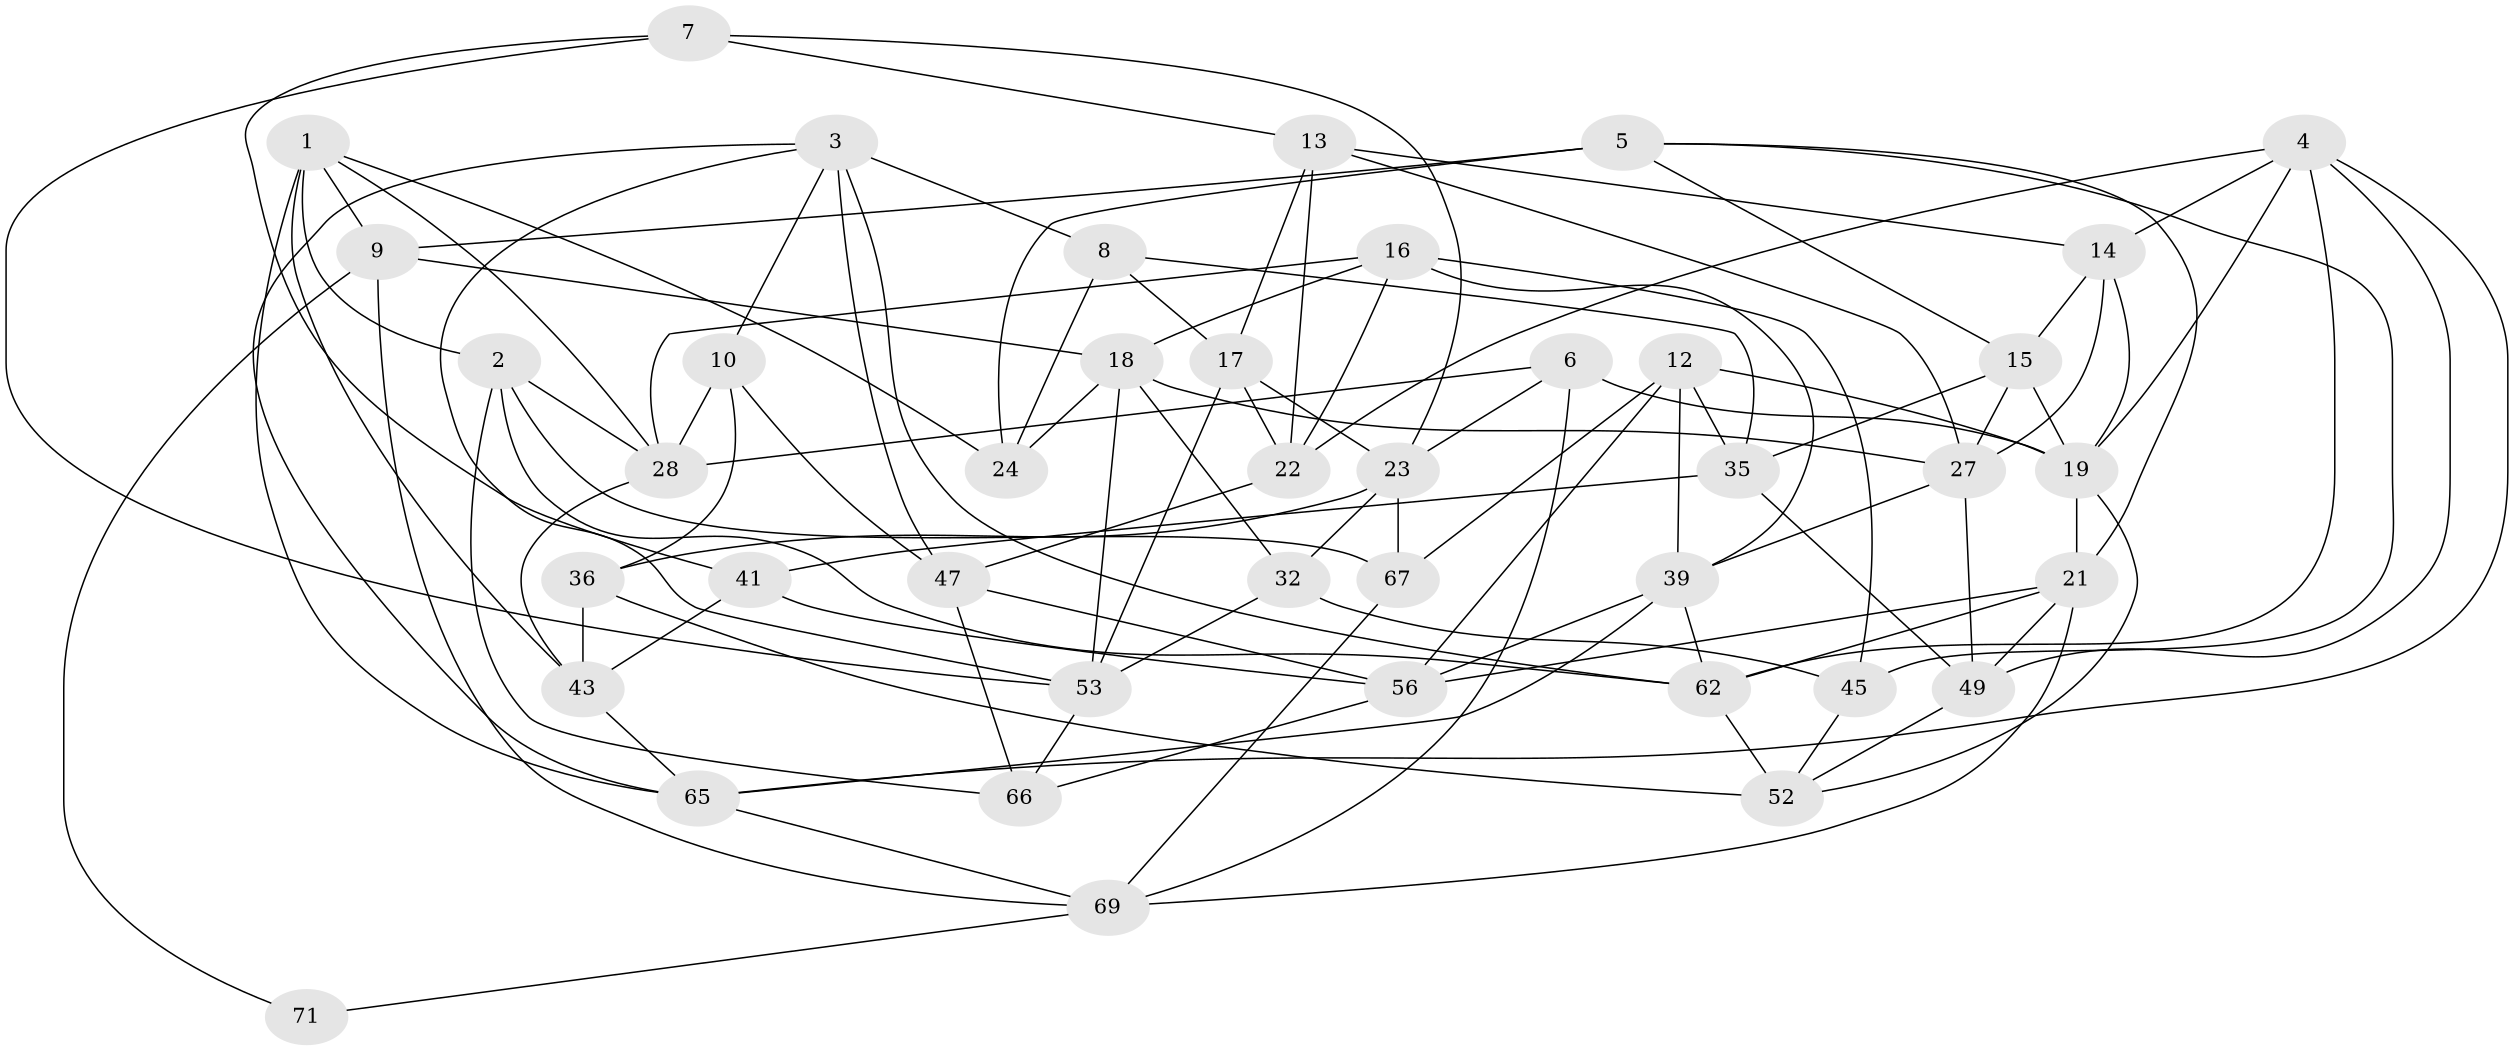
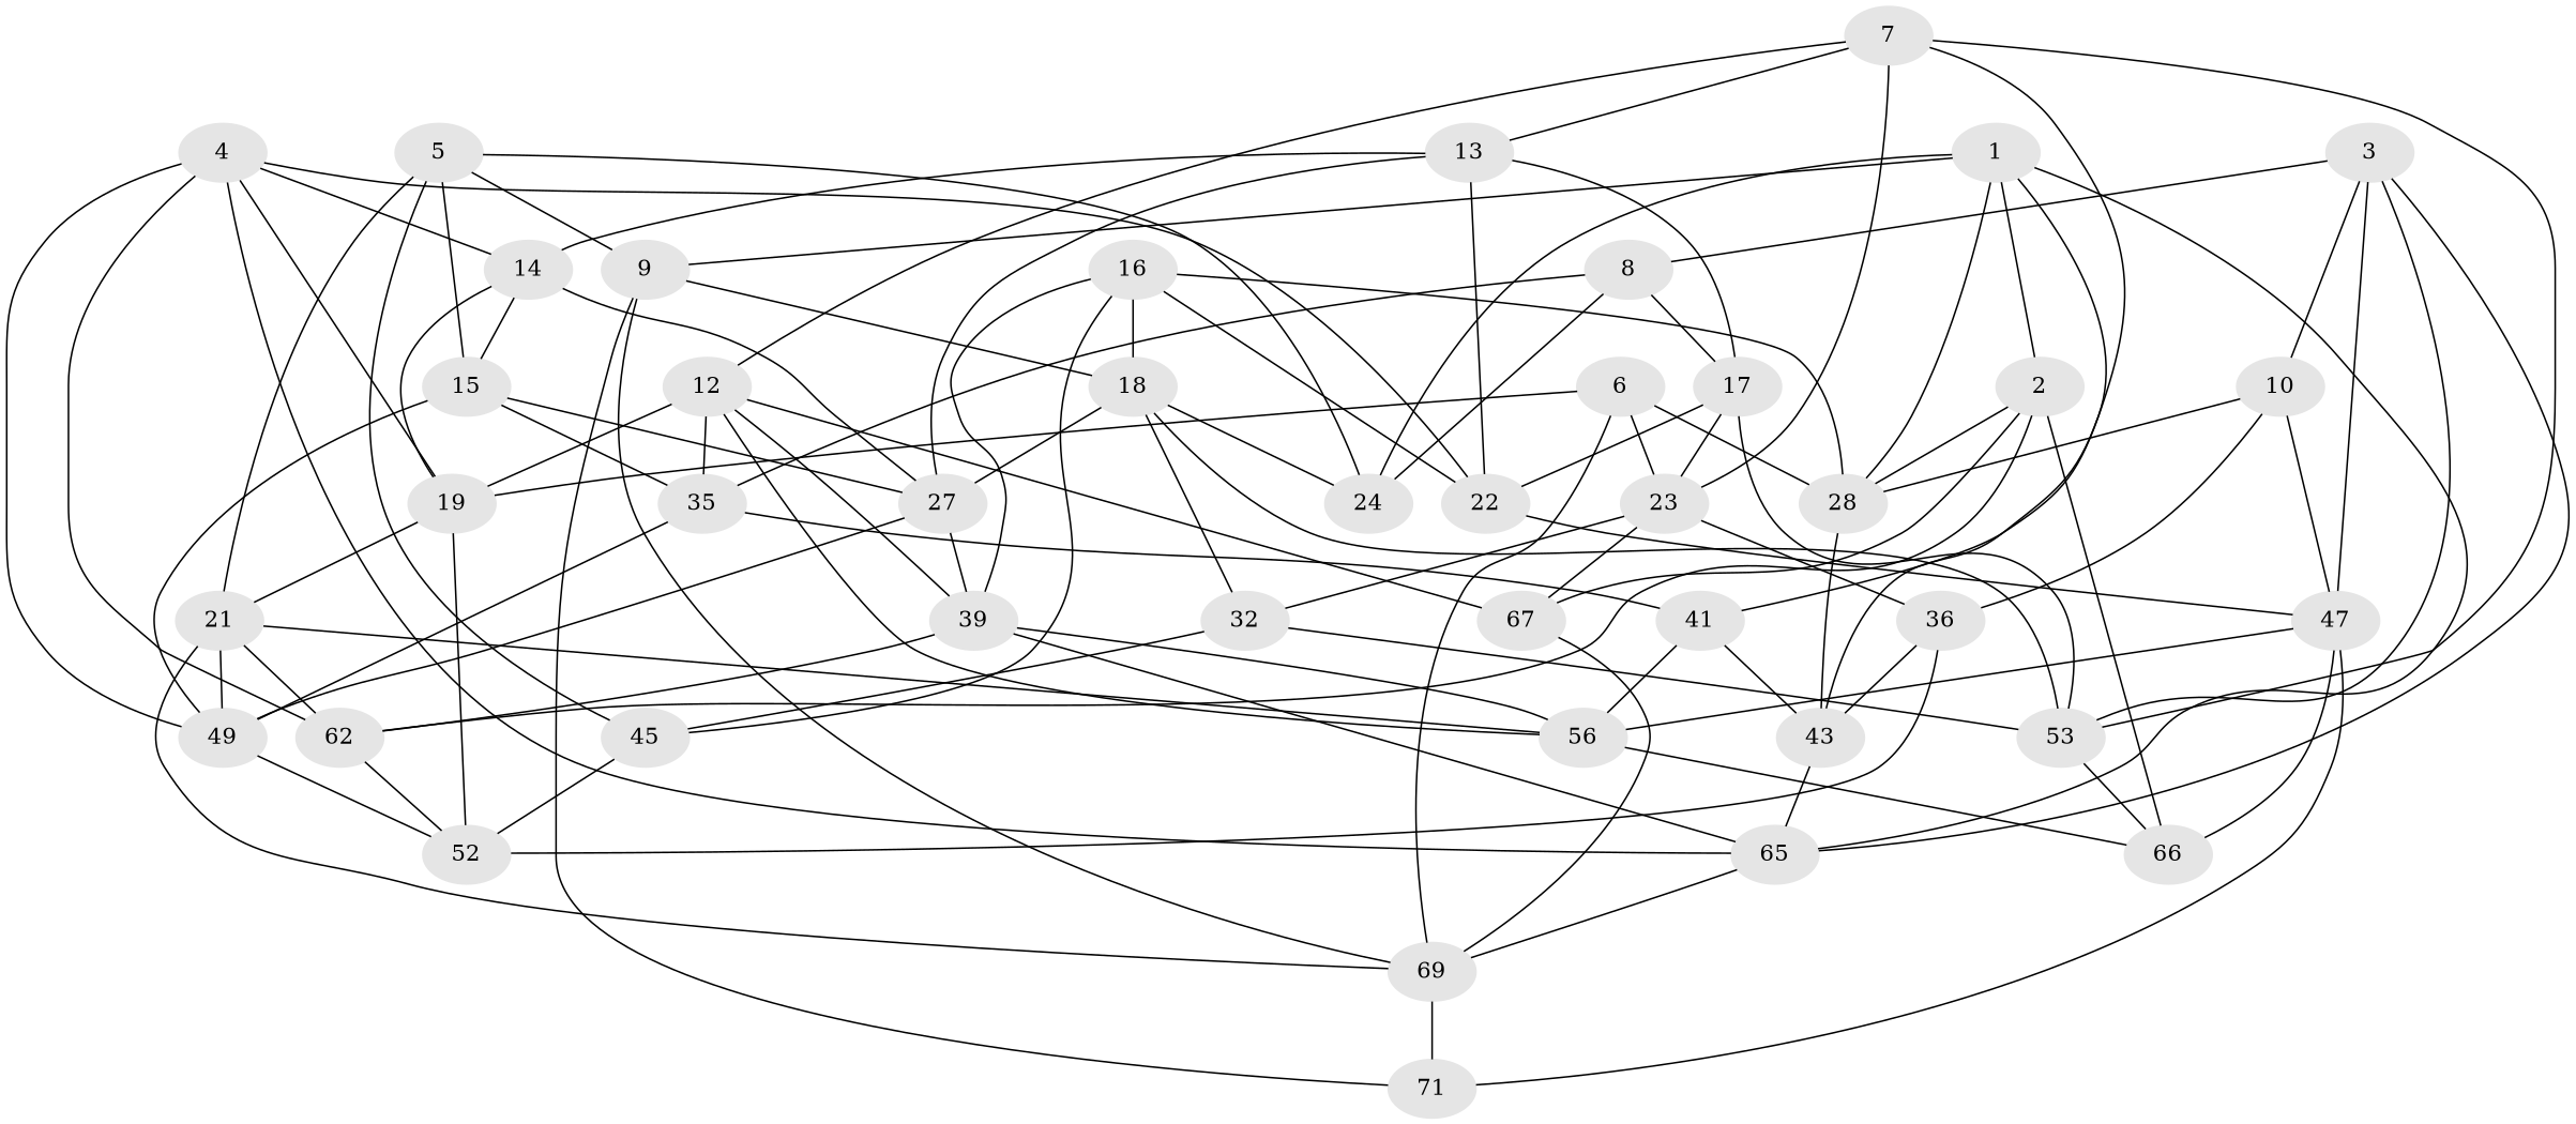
  graph {
    node [color=gray90 style=filled]
    1 [super="+25"]
    2 [super="+59"]
    9 [super="+31"]
    24
    28 [super="+44"]
    43 [super="+55"]
    n7 [label=65 super="+70"]
    n8 [label=62 super="+64"]
    n9 [label=67]
    66
    69 [super="+73"]
    18 [super="+51"]
    71
    15 [super="+37"]
    49 [super="+50"]
    35
    27 [super="+60"]
    52 [super="+61"]
    3 [super="+72"]
    8
    10
    47 [super="+75"]
    53 [super="+65"]
    17 [super="+33"]
    36 [super="+40"]
    56 [super="+62"]
    4 [super="+67"]
    14 [super="+30"]
    19 [super="+74"]
    22 [super="+29"]
    21 [super="+34"]
    5 [super="+11"]
    45
    6
    23 [super="+58"]
    32
    7 [super="+38"]
    12 [super="+63"]
    13 [super="+20"]
    41 [super="+54"]
    39 [super="+48"]
    16 [super="+46"]
    1 -- 2
    1 -- 9
    1 -- 24
    1 -- 28
    1 -- 43
    1 -- n7
    2 -- 28
    2 -- n8
    2 -- n9
    2 -- 66
    9 -- 69
    9 -- 18
    9 -- 71
    28 -- 43
    43 -- n7
    n7 -- 69
    n8 -- 52
    n9 -- 69
    69 -- 71
    18 -- 24
    18 -- 27
    18 -- 53
    18 -- 32
-   15 -- 19
+   15 -- 49
    15 -- 35
    15 -- 27
    49 -- 52
    35 -- 49
    35 -- 41
    27 -- 49
    27 -- 39
    3 -- n7
-   3 -- n8
    3 -- 8
    3 -- 10
    3 -- 47
    3 -- 53
    8 -- 24
    8 -- 35
    8 -- 17
    10 -- 28
    10 -- 47
    10 -- 36
    47 -- 66
+   47 -- 71
    47 -- 56
    53 -- 66
    17 -- 53
    17 -- 22
    17 -- 23
    36 -- 43 [weight=2]
    36 -- 52 [weight=2]
    56 -- 66
    4 -- n7
    4 -- n8
    4 -- 49
    4 -- 14
    4 -- 19
    4 -- 22
    14 -- 15
    14 -- 27
    14 -- 19
    19 -- 52
    19 -- 21
    22 -- 47
    21 -- n8
    21 -- 69
    21 -- 49
    21 -- 56
    5 -- 9
    5 -- 24
    5 -- 15
    5 -- 21
    5 -- 45
    45 -- 52
    6 -- 28
    6 -- 69
    6 -- 19
    6 -- 23
    23 -- n9
    23 -- 36
    23 -- 32
    32 -- 53
    32 -- 45
    7 -- 53
    7 -- 23
+   7 -- 12
    7 -- 13
    7 -- 41
    12 -- n9
    12 -- 35
    12 -- 56
    12 -- 19
    12 -- 39
    13 -- 27
    13 -- 17
    13 -- 14
    13 -- 22 [weight=2]
    41 -- 43
    41 -- 56
    39 -- n7
    39 -- n8
    39 -- 56
    16 -- 28 [weight=2]
    16 -- 18
    16 -- 22
    16 -- 45
    16 -- 39
  }
